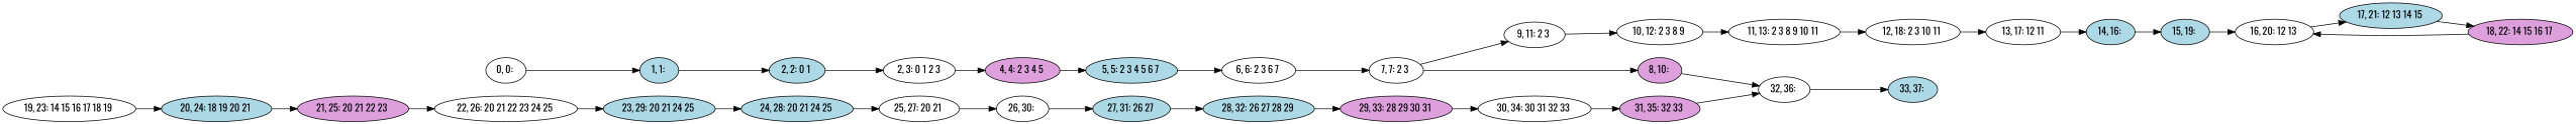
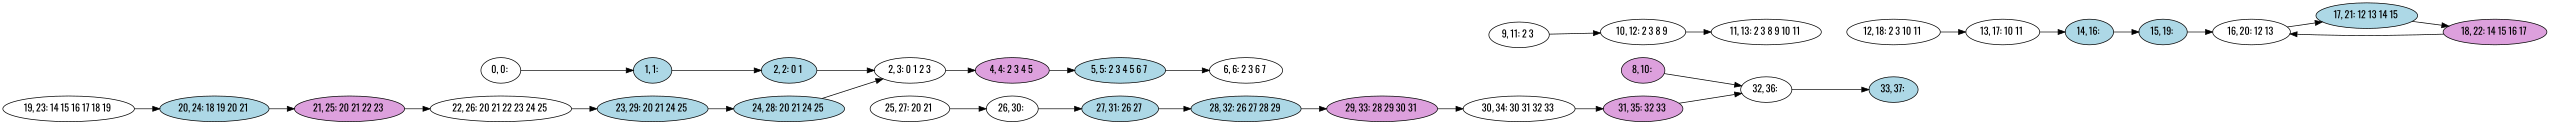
  digraph {
    fontname=Oswald
    rankdir=LR
    node [fillcolor=white fontname=Oswald style=filled]
    edge [fontname=Oswald]
    n1 [label="0, 0: "]
    n2 [fillcolor=lightblue label="1, 1: "]
    n3 [fillcolor=lightblue label="2, 2: 0 1 "]
    n4 [label="2, 3: 0 1 2 3"]
    n5 [fillcolor=plum label="4, 4: 2 3 4 5 "]
    n6 [fillcolor=lightblue label="5, 5: 2 3 4 5 6 7 "]
    n7 [label="6, 6: 2 3 6 7 "]
-   n8 [label="7, 7: 2 3 "]
    n9 [fillcolor=plum label="8, 10: "]
    n10 [label="9, 11: 2 3 "]
    n11 [label="32, 36: "]
    n12 [label="10, 12: 2 3 8 9 "]
    n13 [fillcolor=lightblue label="33, 37: "]
    n14 [label="11, 13: 2 3 8 9 10 11 "]
    n15 [label="12, 18: 2 3 10 11 "]
-   n16 [label="13, 17: 12 11"]
+   n16 [label="13, 17: 10 11 "]
    n17 [fillcolor=lightblue label="14, 16: "]
    n18 [fillcolor=lightblue label="15, 19: "]
    n19 [label="16, 20: 12 13 "]
    n20 [fillcolor=lightblue label="17, 21: 12 13 14 15 "]
    n21 [fillcolor=plum label="18, 22: 14 15 16 17 "]
    n22 [label="19, 23: 14 15 16 17 18 19 "]
    n23 [fillcolor=lightblue label="20, 24: 18 19 20 21 "]
    n24 [fillcolor=plum label="21, 25: 20 21 22 23 "]
    n25 [label="22, 26: 20 21 22 23 24 25 "]
    n26 [fillcolor=lightblue label="23, 29: 20 21 24 25 "]
    n27 [fillcolor=lightblue label="24, 28: 20 21 24 25 "]
    n28 [label="25, 27: 20 21 "]
    n29 [label="26, 30: "]
    n30 [fillcolor=lightblue label="27, 31: 26 27 "]
    n31 [fillcolor=lightblue label="28, 32: 26 27 28 29 "]
    n32 [fillcolor=plum label="29, 33: 28 29 30 31 "]
    n33 [label="30, 34: 30 31 32 33 "]
    n34 [fillcolor=plum label="31, 35: 32 33 "]
    n1 -> n2
    n2 -> n3
    n3 -> n4
    n4 -> n5
    n5 -> n6
    n6 -> n7
-   n7 -> n8
-   n8 -> n9
-   n8 -> n10
    n9 -> n11
    n10 -> n12
    n11 -> n13
    n12 -> n14
-   n14 -> n15
    n15 -> n16
    n16 -> n17
    n17 -> n18
    n18 -> n19
    n19 -> n20
    n20 -> n21
    n21 -> n19
    n22 -> n23
    n23 -> n24
    n24 -> n25
    n25 -> n26
    n26 -> n27
-   n27 -> n28
+   n27 -> n4
    n28 -> n29
    n29 -> n30
    n30 -> n31
    n31 -> n32
    n32 -> n33
    n33 -> n34
    n34 -> n11
  }
